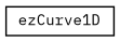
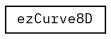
  digraph {
    rankdir=TB
    fontname="IBM Plex Mono"
-   n1 [color=black fillcolor=white fontname="IBM Plex Mono" fontsize=10 height=0.2 label=ezCurve1D shape=record style=filled width=0.4]
+   n1 [color=black fillcolor=white fontname="IBM Plex Mono" fontsize=10 height=0.2 label=ezCurve8D shape=record style=filled width=0.4]
  }
